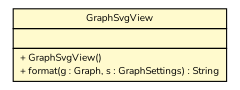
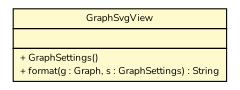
  digraph {
    nodesep=0.25
    ranksep=0.5
    rankdir=LR
    fontname=Nunito
-   n1 [fontcolor=black fontname=Nunito fontsize=9.0 label=<<table title="pfc.views.svg.GraphSvgView" border="0" cellborder="1" cellspacing="0" cellpadding="2" port="p" bgcolor="lemonChiffon" href="./GraphSvgView.html"> 		<tr><td><table border="0" cellspacing="0" cellpadding="1"> <tr><td align="center" balign="center"> GraphSvgView </td></tr> 		</table></td></tr> 		<tr><td><table border="0" cellspacing="0" cellpadding="1"> <tr><td align="left" balign="left">  </td></tr> 		</table></td></tr> 		<tr><td><table border="0" cellspacing="0" cellpadding="1"> <tr><td align="left" balign="left"> + GraphSvgView() </td></tr> <tr><td align="left" balign="left"> + format(g : Graph, s : GraphSettings) : String </td></tr> 		</table></td></tr> 		</table>> shape=plaintext]
+   n1 [fontcolor=black fontname=Nunito fontsize=9.0 label=<<table title="pfc.views.svg.GraphSvgView" border="0" cellborder="1" cellspacing="0" cellpadding="2" port="p" bgcolor="lemonChiffon" href="./GraphSvgView.html"> 		<tr><td><table border="0" cellspacing="0" cellpadding="1"> <tr><td align="center" balign="center"> GraphSvgView </td></tr> 		</table></td></tr> 		<tr><td><table border="0" cellspacing="0" cellpadding="1"> <tr><td align="left" balign="left">  </td></tr> 		</table></td></tr> 		<tr><td><table border="0" cellspacing="0" cellpadding="1"> <tr><td align="left" balign="left"> + GraphSettings() </td></tr> <tr><td align="left" balign="left"> + format(g : Graph, s : GraphSettings) : String </td></tr> 		</table></td></tr> 		</table>> shape=plaintext]
  }
